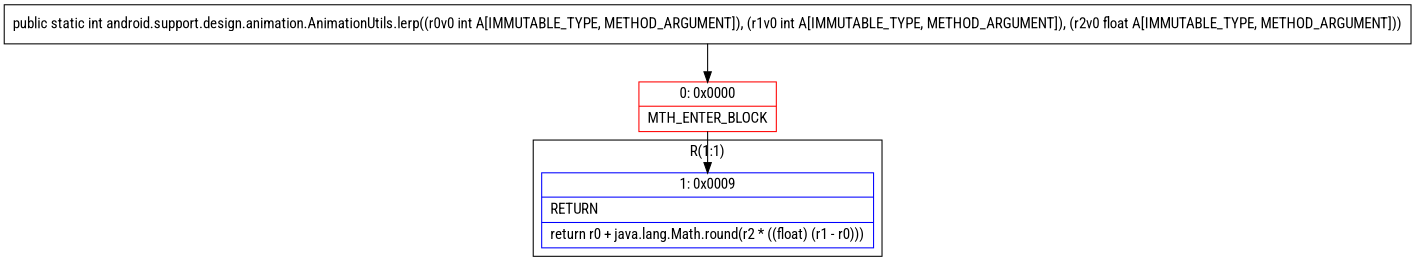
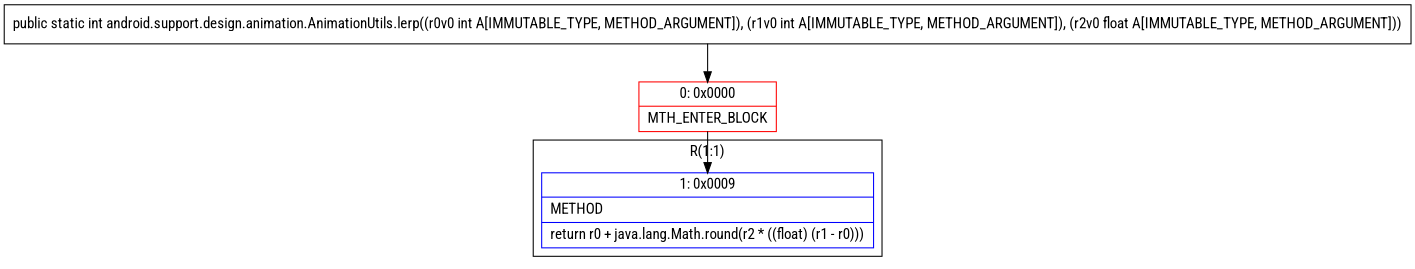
  digraph {
    fontname="Roboto Condensed"
    node [shape=record fontname="Roboto Condensed"]
    edge [fontname="Roboto Condensed"]
-   n1 [color=blue label="{1\:\ 0x0009|RETURN\l|return r0 + java.lang.Math.round(r2 * ((float) (r1 \- r0)))\l}"]
+   n1 [color=blue label="{1\:\ 0x0009|METHOD\l|return r0 + java.lang.Math.round(r2 * ((float) (r1 \- r0)))\l}"]
    n2 [color=red label="{0\:\ 0x0000|MTH_ENTER_BLOCK\l}"]
    n3 [label="{public static int android.support.design.animation.AnimationUtils.lerp((r0v0 int A[IMMUTABLE_TYPE, METHOD_ARGUMENT]), (r1v0 int A[IMMUTABLE_TYPE, METHOD_ARGUMENT]), (r2v0 float A[IMMUTABLE_TYPE, METHOD_ARGUMENT])) }"]
    subgraph cluster_1 {
      label="R(1:1)"
      n1
    }
    n2 -> n1
    n3 -> n2
  }
